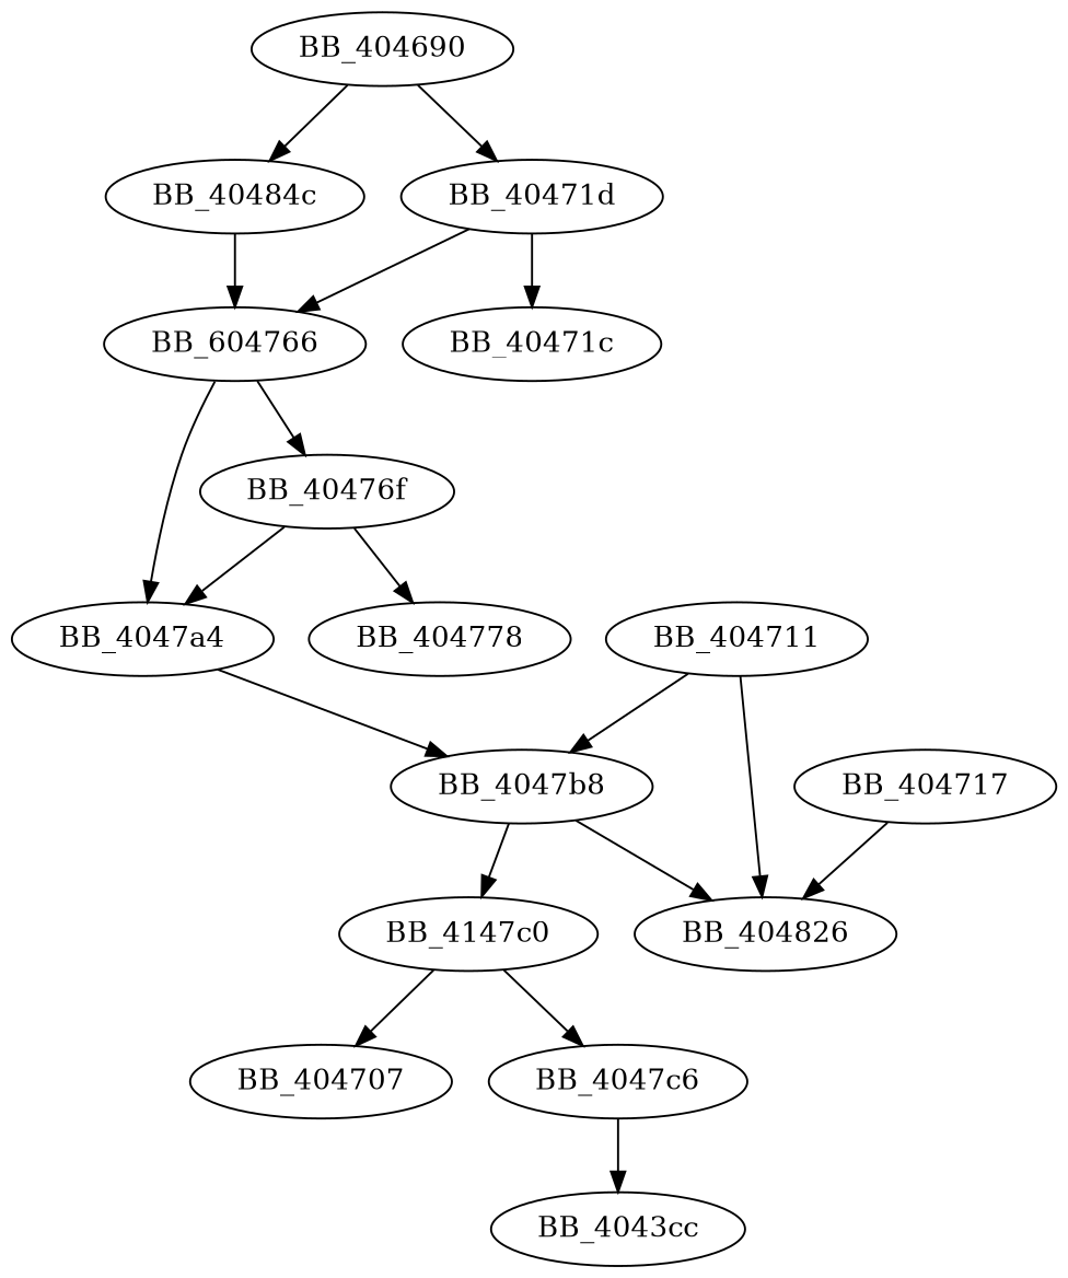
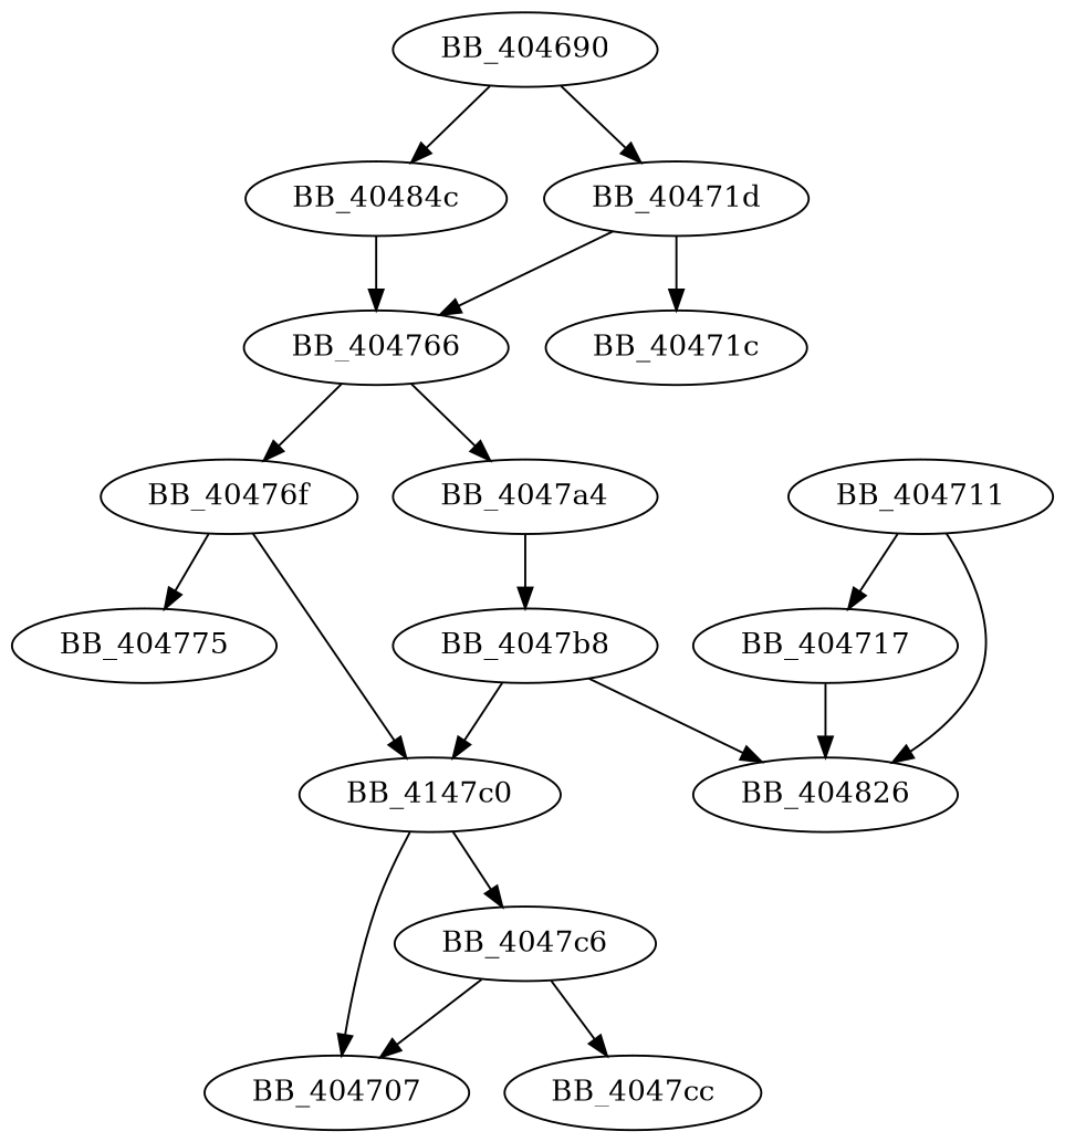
  digraph {
    BB_404690
    BB_40484c
    BB_40471d
-   BB_404766 [label=BB_604766]
+   BB_404766
    BB_40476f
    n6 [label=BB_4047a4]
    BB_404711
    BB_404717
    BB_404826
    BB_40471c
-   BB_404775 [label=BB_404778]
+   BB_404775
    BB_4047b8
    n13 [label=BB_4147c0]
    BB_404707
    BB_4047c6
-   BB_4047cc [label=BB_4043cc]
+   BB_4047cc
    BB_404690 -> BB_40484c
    BB_404690 -> BB_40471d
    BB_40484c -> BB_404766
    BB_40471d -> BB_404766
    BB_40471d -> BB_40471c
    BB_404766 -> BB_40476f
    BB_404766 -> n6
-   BB_40476f -> n6
+   BB_40476f -> n13
    BB_40476f -> BB_404775
    n6 -> BB_4047b8
-   BB_404711 -> BB_4047b8
+   BB_404711 -> BB_404717
    BB_404711 -> BB_404826
    BB_404717 -> BB_404826
    BB_4047b8 -> BB_404826
    BB_4047b8 -> n13
    n13 -> BB_404707
    n13 -> BB_4047c6
+   BB_4047c6 -> BB_404707
    BB_4047c6 -> BB_4047cc
  }
